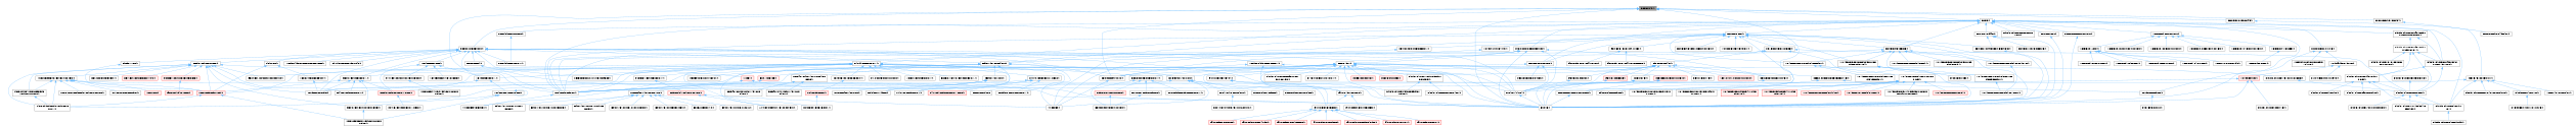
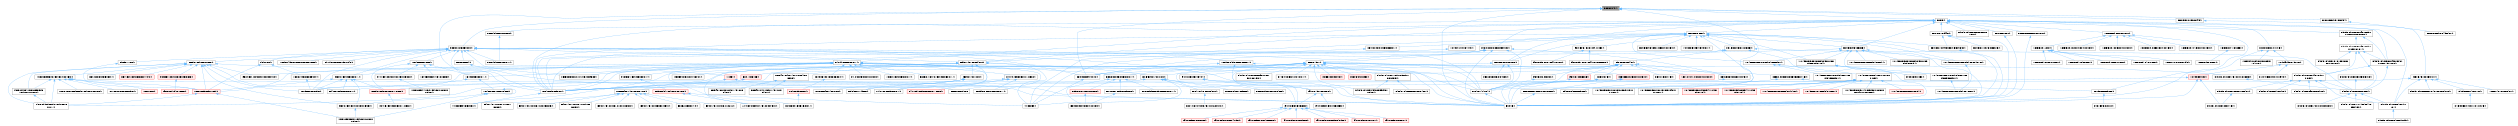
  digraph {
    node [color=grey40 fillcolor=white fontname=Helvetica fontsize=10 shape=box style=filled]
    edge [color=steelblue1 dir=back fontname=Helvetica fontsize=10 labelfontname=Helvetica labelfontsize=10 style=solid]
    n1 [color=gray40 fillcolor=grey60 fontcolor=black height=0.2 label="SceneUtils.h" width=0.4]
    n2 [height=0.2 label="Engine.h" width=0.4]
    n3 [height=0.2 label="EngineMinimal.h" width=0.4]
    n4 [height=0.2 label="EngineSharedPCH.h" width=0.4]
    n5 [height=0.2 label="PSOPrecacheMaterial.h" width=0.4]
    n6 [height=0.2 label="ParticleDefinitions.h" width=0.4]
    n7 [height=0.2 label="Scene.h" width=0.4]
    n8 [height=0.2 label="SceneManagement.h" width=0.4]
    n9 [height=0.2 label="SceneTexturesConfig.h" width=0.4]
    n10 [height=0.2 label="UnrealEdSharedPCH.h" width=0.4]
    n11 [height=0.2 label="PSOPrecacheValidation.h" width=0.4]
    n12 [height=0.2 label="UnrealEd.h" width=0.4]
    n13 [height=0.2 label="CameraActor.h" width=0.4]
    n14 [height=0.2 label="CameraComponent.h" width=0.4]
    n15 [height=0.2 label="CameraModifier.h" width=0.4]
    n16 [height=0.2 label="CameraShakeBase.h" width=0.4]
    n17 [height=0.2 label="CameraTypes.h" width=0.4]
    n18 [height=0.2 label="EditorViewportClient.h" width=0.4]
    n19 [height=0.2 label="IDisplayClusterBlueprint\lAPI.h" width=0.4]
    n20 [height=0.2 label="DisplayClusterConfiguration\lTypes_Postprocess.h" width=0.4]
    n21 [height=0.2 label="DisplayClusterConfiguration\lTypes_Viewport.h" width=0.4]
    n22 [height=0.2 label="DisplayClusterTestPatterns\lActor.h" width=0.4]
    n23 [height=0.2 label="FinalPostProcessSettings.h" width=0.4]
    n24 [height=0.2 label="RendererSettings.h" width=0.4]
    n25 [height=0.2 label="PostProcessComponent.h" width=0.4]
    n26 [height=0.2 label="PostProcessVolume.h" width=0.4]
    n27 [height=0.2 label="PrimitiveSceneProxy.h" width=0.4]
    n28 [height=0.2 label="RectLightComponent.h" width=0.4]
    n29 [height=0.2 label="WaterBodyComponent.h" width=0.4]
    n30 [height=0.2 label="HeterogeneousVolumeInterface.h" width=0.4]
    n31 [height=0.2 label="LandscapeRender.h" width=0.4]
    n32 [height=0.2 label="StaticMeshSceneProxy.h" width=0.4]
    n33 [height=0.2 label="RectLightSceneProxy.h" width=0.4]
    n34 [height=0.2 label="FractureTool.h" width=0.4]
    n35 [height=0.2 label="LightMap.h" width=0.4]
    n36 [height=0.2 label="MeshBuilderOneFrameResources.h" width=0.4]
    n37 [height=0.2 label="MeshParticleVertexFactory.h" width=0.4]
    n38 [height=0.2 label="NaniteResources.h" width=0.4]
    n39 [height=0.2 label="PhysicsAssetRenderUtils.h" width=0.4]
    n40 [height=0.2 label="ShadowMap.h" width=0.4]
    n41 [height=0.2 label="StaticMeshResources.h" width=0.4]
    n42 [height=0.2 label="SceneViewExtension.h" width=0.4]
    n43 [height=0.2 label="LevelEditorViewport.h" width=0.4]
    n44 [height=0.2 label="SequencerTrackFilters.h" width=0.4]
    n45 [height=0.2 label="CameraModifier_CameraShake.h" width=0.4]
    n46 [height=0.2 label="CameraModularFeature.h" width=0.4]
    n47 [height=0.2 label="MovieSceneCameraShakePreviewer.h" width=0.4]
    n48 [height=0.2 label="MovieSceneCameraShakeSection.h" width=0.4]
    n49 [height=0.2 label="MovieSceneCameraShakeSource\lShakeTrack.h" width=0.4]
    n50 [height=0.2 label="MovieSceneCameraShakeSource\lTriggerChannel.h" width=0.4]
    n51 [height=0.2 label="MovieSceneCameraShakeSource\lTriggerSection.h" width=0.4]
    n52 [height=0.2 label="MovieSceneCameraShakeTrack.h" width=0.4]
    n53 [height=0.2 label="CameraShakeSourceComponent.h" width=0.4]
    n54 [height=0.2 label="GameplayCueNotifyTypes.h" width=0.4]
    n55 [height=0.2 label="KismetRenderingLibrary.h" width=0.4]
    n56 [height=0.2 label="PlayerCameraManager.h" width=0.4]
    n57 [height=0.2 label="ReimportFbxSceneFactory.h" width=0.4]
    n58 [height=0.2 label="SceneCaptureComponent2D.h" width=0.4]
    n59 [height=0.2 label="WorldThumbnailInfo.h" width=0.4]
    n60 [height=0.2 label="AnimationEditorViewportClient.h" width=0.4]
    n61 [height=0.2 label="DataflowEditorViewportClient\lBase.h" width=0.4]
    n62 [height=0.2 label="ISCSEditorCustomization.h" width=0.4]
    n63 [height=0.2 label="SEditorViewport.h" width=0.4]
    n64 [height=0.2 label="SSkeletonWidget.h" width=0.4]
    n65 [height=0.2 label="DisplayClusterBlueprintLib.h" width=0.4]
    n66 [height=0.2 label="DisplayClusterConfiguration\lTypes_ICVFX.h" width=0.4]
    n67 [height=0.2 label="DisplayClusterRootActor.h" width=0.4]
    n68 [height=0.2 label="DisplayClusterConfiguration\lTypes.h" width=0.4]
    n69 [height=0.2 label="DebugCameraController.h" width=0.4]
    n70 [height=0.2 label="SceneView.h" width=0.4]
    n71 [height=0.2 label="FileMediaOutput.h" width=0.4]
    n72 [height=0.2 label="VPPassthroughPostProcess\lVolume.h" width=0.4]
    n73 [height=0.2 label="WorldGridPreviewer.h" width=0.4]
    n74 [height=0.2 label="DebugRenderSceneProxy.h" width=0.4]
    n75 [height=0.2 label="HierarchicalStaticMeshScene\lProxy.h" width=0.4]
    n76 [height=0.2 label="AnimNextDebugDraw.h" width=0.4]
    n77 [height=0.2 label="BaseDynamicMeshSceneProxy.h" width=0.4]
    n78 [height=0.2 label="GeometryCollectionRendering.h" width=0.4]
    n79 [height=0.2 label="HairCardsVertexFactory.h" width=0.4]
    n80 [height=0.2 label="HairStrandsVertexFactory.h" width=0.4]
    n81 [height=0.2 label="NaniteSceneProxy.h" width=0.4]
    n82 [height=0.2 label="ParticleSystemSceneProxy.h" width=0.4]
    n83 [height=0.2 label="PhysicsFieldComponent.h" width=0.4]
    n84 [height=0.2 label="PrimitiveSceneProxyDesc.h" width=0.4]
    n85 [height=0.2 label="SkeletalMeshSceneProxy.h" width=0.4]
    n86 [height=0.2 label="WaterMeshSceneProxy.h" width=0.4]
    n87 [height=0.2 label="WaterBodyActor.h" width=0.4]
    n88 [height=0.2 label="WaterBodyCustomComponent.h" width=0.4]
    n89 [height=0.2 label="WaterBodyLakeComponent.h" width=0.4]
    n90 [height=0.2 label="WaterBodyManager.h" width=0.4]
    n91 [height=0.2 label="WaterBodyOceanComponent.h" width=0.4]
    n92 [height=0.2 label="WaterBodyRiverComponent.h" width=0.4]
    n93 [height=0.2 label="BookMarkTypeActions.h" width=0.4]
    n94 [height=0.2 label="DragTool_BoxSelect.h" width=0.4]
    n95 [height=0.2 label="DragTool_FrustumSelect.h" width=0.4]
    n96 [height=0.2 label="FractureTool.cpp" width=0.4]
    n97 [height=0.2 label="BookmarkSingleViewportActions.h" width=0.4]
    n98 [height=0.2 label="MovieSceneCameraShakeSystem.h" width=0.4]
    n99 [height=0.2 label="MovieSceneCameraShakeSource\lShakeSection.h" width=0.4]
    n100 [height=0.2 label="MovieSceneTracksComponent\lTypes.h" width=0.4]
    n101 [height=0.2 label="ClipboardTypes.h" width=0.4]
    n102 [height=0.2 label="MovieSceneComponentAttachment\lSystem.h" width=0.4]
    n103 [height=0.2 label="MovieSceneComponentTransform\lSystem.h" width=0.4]
    n104 [color=red fillcolor="#FFF0F0" height=0.2 label="MovieSceneDoublePerlinNoise\lChannel.h" width=0.4]
    n105 [color=red fillcolor="#FFF0F0" height=0.2 label="MovieSceneFloatPerlinNoise\lChannel.h" width=0.4]
    n106 [color=red fillcolor="#FFF0F0" height=0.2 label="MovieSceneInterrogationLinker.h" width=0.4]
    n107 [color=red fillcolor="#FFF0F0" height=0.2 label="MovieSceneMaterialSystem.h" width=0.4]
    n108 [height=0.2 label="MovieScenePreAnimatedComponent\lTransformStorage.h" width=0.4]
    n109 [color=red fillcolor="#FFF0F0" height=0.2 label="MovieScenePropertyTrack.h" width=0.4]
    n110 [height=0.2 label="GameplayCueNotify_Burst.h" width=0.4]
    n111 [height=0.2 label="GameplayCueNotify_BurstLatent.h" width=0.4]
    n112 [height=0.2 label="PlayerController.h" width=0.4]
    n113 [height=0.2 label="DataflowConstructionViewport\lClient.h" width=0.4]
    n114 [height=0.2 label="DataflowSimulationViewport\lClient.h" width=0.4]
    n115 [height=0.2 label="AssetEditorViewportLayout.h" width=0.4]
    n116 [height=0.2 label="SAssetEditorViewport.h" width=0.4]
    n117 [height=0.2 label="BaseAssetToolkit.h" width=0.4]
    n118 [height=0.2 label="EditorViewportLayout2x2.h" width=0.4]
    n119 [height=0.2 label="EditorViewportLayoutFour\lPanes.h" width=0.4]
    n120 [height=0.2 label="EditorViewportLayoutOnePane.h" width=0.4]
    n121 [height=0.2 label="EditorViewportLayoutThree\lPanes.h" width=0.4]
    n122 [height=0.2 label="EditorViewportLayoutTwoPanes.h" width=0.4]
    n123 [height=0.2 label="EditorViewportTabContent.h" width=0.4]
    n124 [height=0.2 label="DisplayClusterMoviePipeline\lSettings.h" width=0.4]
    n125 [height=0.2 label="DisplayClusterViewportHelpers.h" width=0.4]
    n126 [color=red fillcolor="#FFF0F0" height=0.2 label="BodyInstance.h" width=0.4]
    n127 [height=0.2 label="DemoNetDriver.h" width=0.4]
    n128 [color=red fillcolor="#FFF0F0" height=0.2 label="GameModeBase.h" width=0.4]
    n129 [height=0.2 label="GameplayStatics.h" width=0.4]
    n130 [height=0.2 label="LocalPlayer.h" width=0.4]
    n131 [color=red fillcolor="#FFF0F0" height=0.2 label="NetworkPhysicsComponent.h" width=0.4]
    n132 [height=0.2 label="DisplayClusterICVFXCamera\lComponent.h" width=0.4]
    n133 [height=0.2 label="DisplayClusterBlueprint.h" width=0.4]
    n134 [height=0.2 label="DisplayClusterGameEngine.h" width=0.4]
+   n135 [height=0.2 label="DisplayClusterNetConnection.h" width=0.4]
    n136 [height=0.2 label="DisplayClusterNetDriver.h" width=0.4]
    n137 [height=0.2 label="DisplayClusterLightCardEditor\lHelper.h" width=0.4]
    n138 [height=0.2 label="DisplayClusterMeshProjection\lRenderer.h" width=0.4]
    n139 [height=0.2 label="DisplayClusterStageGeometry\lComponent.h" width=0.4]
    n140 [height=0.2 label="DynamicResolutionProxy.h" width=0.4]
    n141 [height=0.2 label="GizmoElementBase.h" width=0.4]
    n142 [height=0.2 label="GizmoRenderingUtil.h" width=0.4]
    n143 [height=0.2 label="GizmoViewContext.h" width=0.4]
    n144 [height=0.2 label="IDisplayClusterViewportManager.h" width=0.4]
    n145 [color=red fillcolor="#FFF0F0" height=0.2 label="InstancedStaticMesh.h" width=0.4]
    n146 [height=0.2 label="LegacyScreenPercentageDriver.h" width=0.4]
    n147 [color=red fillcolor="#FFF0F0" height=0.2 label="SceneCaptureComponent.h" width=0.4]
    n148 [color=red fillcolor="#FFF0F0" height=0.2 label="ScreenRendering.h" width=0.4]
    n149 [color=red fillcolor="#FFF0F0" height=0.2 label="SpatialPhotoSet.h" width=0.4]
    n150 [color=red fillcolor="#FFF0F0" height=0.2 label="DebugDrawComponent.h" width=0.4]
    n151 [height=0.2 label="EQSRenderingComponent.h" width=0.4]
    n152 [height=0.2 label="EnvQueryDebugHelpers.h" width=0.4]
    n153 [height=0.2 label="SmartObjectDebugSceneProxy.h" width=0.4]
    n154 [height=0.2 label="IDisplayClusterScenePreview.h" width=0.4]
    n155 [color=red fillcolor="#FFF0F0" height=0.2 label="GizmoElementArrow.h" width=0.4]
    n156 [color=red fillcolor="#FFF0F0" height=0.2 label="GizmoElementBox.h" width=0.4]
    n157 [color=red fillcolor="#FFF0F0" height=0.2 label="GizmoElementCone.h" width=0.4]
    n158 [color=red fillcolor="#FFF0F0" height=0.2 label="GizmoElementCylinder.h" width=0.4]
    n159 [color=red fillcolor="#FFF0F0" height=0.2 label="GizmoElementLineBase.h" width=0.4]
    n160 [color=red fillcolor="#FFF0F0" height=0.2 label="GizmoElementSphere.h" width=0.4]
    n161 [color=red fillcolor="#FFF0F0" height=0.2 label="GizmoElementTriangleList.h" width=0.4]
    n162 [height=0.2 label="GizmoElementHitTargets.h" width=0.4]
    n163 [height=0.2 label="InstancedStaticMeshComponent\lHelper.h" width=0.4]
    n164 [height=0.2 label="EditorProjectSettings.h" width=0.4]
    n165 [height=0.2 label="RuntimePartitionLHGrid.h" width=0.4]
    n166 [color=red fillcolor="#FFF0F0" height=0.2 label="WorldSettings.h" width=0.4]
    n167 [color=red fillcolor="#FFF0F0" height=0.2 label="HairCardsDatas.h" width=0.4]
    n168 [height=0.2 label="NaniteResourcesHelper.h" width=0.4]
    n169 [height=0.2 label="SplineMeshSceneProxy.h" width=0.4]
    n170 [color=red fillcolor="#FFF0F0" height=0.2 label="SkinnedMeshSceneProxyDesc.h" width=0.4]
    n171 [color=red fillcolor="#FFF0F0" height=0.2 label="StaticMeshSceneProxyDesc.h" width=0.4]
    n172 [color=red fillcolor="#FFF0F0" height=0.2 label="DebugSkelMeshComponent.h" width=0.4]
    n173 [height=0.2 label="StaticMeshComponentHelper.h" width=0.4]
    n174 [height=0.2 label="SplineMeshSceneProxyDesc.h" width=0.4]
    n175 [height=0.2 label="WaterBodyCustomActor.h" width=0.4]
    n176 [height=0.2 label="WaterBodyLakeActor.h" width=0.4]
    n177 [height=0.2 label="WaterBodyOceanActor.h" width=0.4]
    n178 [height=0.2 label="WaterBodyRiverActor.h" width=0.4]
    n179 [height=0.2 label="WaterMovementUtils.h" width=0.4]
    n180 [height=0.2 label="WaterSubsystem.h" width=0.4]
    n181 [height=0.2 label="MapBuildDataRegistry.h" width=0.4]
    n182 [height=0.2 label="NaniteStreamingManager.h" width=0.4]
    n183 [height=0.2 label="SkinnedMeshComponentHelper.h" width=0.4]
    n184 [height=0.2 label="CanvasRendererItem.h" width=0.4]
    n185 [color=red fillcolor="#FFF0F0" height=0.2 label="DerivedMeshDataTaskUtils.h" width=0.4]
    n186 [height=0.2 label="HierarchicalInstancedStatic\lMeshComponent.h" width=0.4]
    n187 [height=0.2 label="InstancedStaticMeshComponent.h" width=0.4]
    n188 [color=red fillcolor="#FFF0F0" height=0.2 label="Model.h" width=0.4]
    n189 [color=red fillcolor="#FFF0F0" height=0.2 label="SkeletalMeshLODRenderData.h" width=0.4]
    n190 [height=0.2 label="InstancedSkinnedMeshComponent\lHelper.h" width=0.4]
    n191 [height=0.2 label="HLODInstancedStaticMeshComponent.h" width=0.4]
    n192 [height=0.2 label="ISMComponentBatcher.h" width=0.4]
    n193 [color=red fillcolor="#FFF0F0" height=0.2 label="LODActor.h" width=0.4]
    n194 [color=red fillcolor="#FFF0F0" height=0.2 label="GroomBindingAsset.h" width=0.4]
    n195 [height=0.2 label="DisplayClusterSceneViewExtensions.h" width=0.4]
    n196 [height=0.2 label="PixelStreamingHMD.h" width=0.4]
    n197 [height=0.2 label="WaterViewExtension.h" width=0.4]
    n198 [height=0.2 label="DisplayClusterRenderFrame.h" width=0.4]
    n199 [height=0.2 label="IPixelStreamingHMDModule.h" width=0.4]
    n1 -> n2
    n1 -> n3
    n1 -> n4
    n1 -> n5
    n1 -> n6
    n1 -> n7
    n1 -> n8
    n1 -> n9
    n3 -> n2
    n4 -> n10
    n5 -> n11
    n6 -> n12
    n7 -> n4
    n7 -> n13
    n7 -> n14
    n7 -> n15
    n7 -> n16
    n7 -> n17
    n7 -> n18
    n7 -> n19
    n7 -> n20
    n7 -> n21
    n7 -> n22
    n7 -> n23
    n7 -> n24
    n7 -> n25
    n7 -> n26
    n7 -> n27
    n7 -> n28
    n7 -> n29
    n8 -> n2
    n8 -> n3
    n8 -> n4
    n8 -> n6
    n8 -> n18
    n8 -> n30
    n8 -> n31
    n8 -> n32
    n8 -> n33
    n8 -> n34
    n8 -> n35
    n8 -> n36
    n8 -> n37
    n8 -> n38
    n8 -> n39
    n8 -> n40
    n8 -> n41
    n9 -> n42
    n13 -> n2
    n14 -> n3
    n14 -> n43
    n14 -> n44
    n15 -> n2
    n15 -> n45
    n15 -> n46
    n16 -> n2
    n16 -> n4
    n16 -> n47
    n16 -> n48
    n16 -> n49
    n16 -> n50
    n16 -> n51
    n16 -> n52
    n17 -> n2
    n17 -> n4
    n17 -> n14
    n17 -> n16
    n17 -> n18
    n17 -> n45
    n17 -> n47
    n17 -> n48
    n17 -> n50
    n17 -> n53
    n17 -> n54
    n17 -> n55
    n17 -> n56
    n17 -> n57
    n17 -> n58
    n17 -> n59
    n18 -> n10
    n18 -> n12
    n18 -> n43
    n18 -> n60
    n18 -> n61
    n18 -> n62
    n18 -> n63
    n18 -> n64
    n19 -> n65
    n20 -> n21
    n20 -> n66
    n21 -> n67
    n21 -> n68
    n23 -> n2
    n23 -> n3
    n23 -> n4
    n23 -> n6
    n23 -> n69
    n23 -> n70
    n24 -> n71
    n25 -> n2
    n26 -> n2
    n26 -> n72
    n26 -> n73
    n27 -> n2
    n27 -> n3
    n27 -> n4
    n27 -> n30
    n27 -> n31
    n27 -> n32
    n27 -> n74
    n27 -> n75
    n27 -> n76
    n27 -> n77
    n27 -> n78
    n27 -> n79
    n27 -> n80
    n27 -> n81
    n27 -> n82
    n27 -> n83
    n27 -> n84
    n27 -> n85
    n27 -> n86
    n28 -> n33
    n29 -> n87
    n29 -> n88
    n29 -> n89
    n29 -> n90
    n29 -> n91
    n29 -> n92
    n32 -> n31
    n32 -> n145
    n32 -> n169
    n32 -> n171
    n32 -> n173
    n34 -> n96
    n35 -> n145
    n35 -> n181
    n37 -> n2
    n37 -> n3
    n37 -> n6
    n38 -> n81
    n38 -> n171
    n38 -> n182
    n38 -> n183
    n40 -> n145
    n41 -> n31
    n41 -> n75
    n41 -> n78
    n41 -> n145
    n41 -> n169
    n41 -> n173
    n41 -> n184
    n41 -> n185
    n41 -> n186
    n41 -> n187
    n41 -> n188
    n41 -> n189
    n42 -> n19
    n42 -> n31
    n42 -> n195
    n42 -> n196
    n42 -> n197
    n43 -> n12
    n43 -> n93
    n43 -> n94
    n43 -> n95
    n43 -> n96
    n45 -> n2
    n47 -> n98
    n48 -> n99
    n48 -> n100
    n50 -> n51
    n50 -> n101
    n51 -> n98
    n54 -> n110
    n54 -> n111
    n56 -> n2
    n56 -> n4
    n56 -> n67
    n56 -> n112
    n57 -> n12
    n58 -> n2
    n59 -> n12
    n61 -> n113
    n61 -> n114
    n63 -> n64
    n63 -> n115
    n63 -> n116
    n66 -> n21
    n66 -> n67
    n66 -> n68
    n66 -> n132
    n67 -> n19
    n67 -> n124
    n67 -> n125
    n68 -> n19
    n68 -> n67
    n68 -> n133
    n68 -> n134
+   n68 -> n135
    n69 -> n2
    n70 -> n2
    n70 -> n3
    n70 -> n4
    n70 -> n6
    n70 -> n74
    n70 -> n137
    n70 -> n138
    n70 -> n139
    n70 -> n140
    n70 -> n141
    n70 -> n142
    n70 -> n143
    n70 -> n144
    n70 -> n145
    n70 -> n146
    n70 -> n147
    n70 -> n148
    n70 -> n149
    n73 -> n165
    n73 -> n166
    n74 -> n150
    n74 -> n151
    n74 -> n152
    n74 -> n153
    n80 -> n167
    n81 -> n168
    n81 -> n169
    n84 -> n76
    n84 -> n82
    n84 -> n170
    n84 -> n171
    n85 -> n172
    n87 -> n175
    n87 -> n176
    n87 -> n177
    n87 -> n178
    n87 -> n179
    n90 -> n180
    n93 -> n97
    n100 -> n102
    n100 -> n103
    n100 -> n104
    n100 -> n105
    n100 -> n106
    n100 -> n107
    n100 -> n108
    n100 -> n109
    n112 -> n3
    n112 -> n4
    n112 -> n69
    n112 -> n126
    n112 -> n127
    n112 -> n128
    n112 -> n129
    n112 -> n130
    n112 -> n131
    n115 -> n117
    n115 -> n118
    n115 -> n119
    n115 -> n120
    n115 -> n121
    n115 -> n122
    n115 -> n123
    n126 -> n4
    n128 -> n3
    n129 -> n3
    n130 -> n2
    n130 -> n4
+   n135 -> n136
    n138 -> n137
    n138 -> n154
    n141 -> n155
    n141 -> n156
    n141 -> n157
    n141 -> n158
    n141 -> n159
    n141 -> n160
    n141 -> n161
    n142 -> n141
    n142 -> n143
    n143 -> n141
    n143 -> n162
    n144 -> n67
    n145 -> n75
    n145 -> n163
    n146 -> n24
    n146 -> n164
    n147 -> n2
    n147 -> n58
    n150 -> n151
    n152 -> n151
    n166 -> n2
    n166 -> n4
    n166 -> n136
    n167 -> n79
    n168 -> n163
    n168 -> n168
    n168 -> n173
    n171 -> n174
    n172 -> n12
    n172 -> n60
    n173 -> n163
    n181 -> n31
    n183 -> n190
    n186 -> n75
    n187 -> n2
    n187 -> n75
    n187 -> n145
    n187 -> n186
    n187 -> n191
    n187 -> n192
    n187 -> n193
    n188 -> n2
    n188 -> n4
    n189 -> n194
    n196 -> n199
    n198 -> n67
  }
